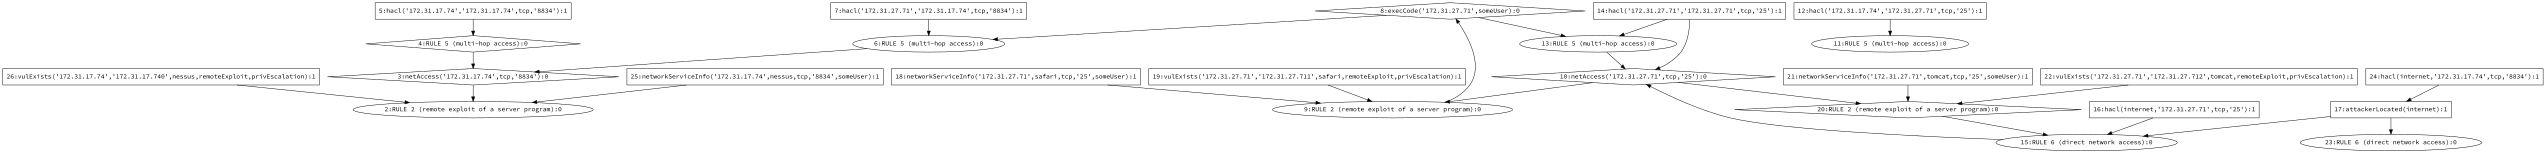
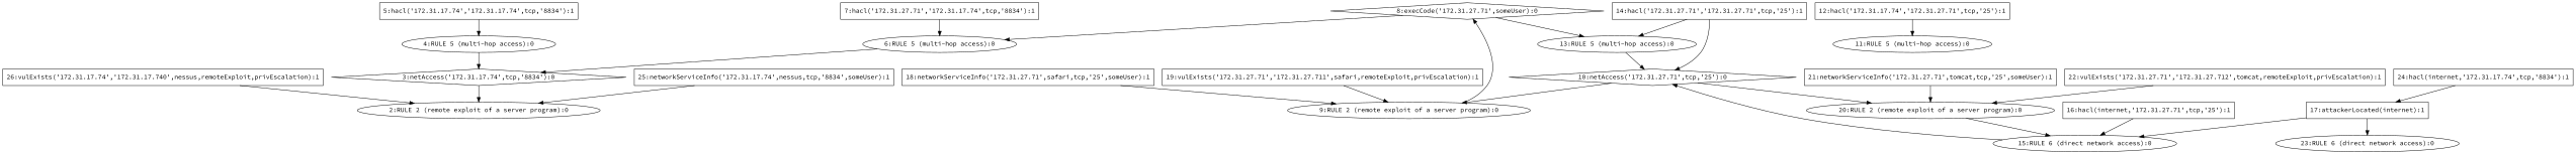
  digraph {
    fontname="Source Code Pro"
    node [fontname="Source Code Pro" shape=box]
    edge [fontname="Source Code Pro"]
-   n1 [label="4:RULE 5 (multi-hop access):0" shape=diamond]
+   n1 [label="4:RULE 5 (multi-hop access):0" shape=ellipse]
    n2 [label="3:netAccess('172.31.17.74',tcp,'8834'):0" shape=diamond]
    n3 [label="11:RULE 5 (multi-hop access):0" shape=ellipse]
    n4 [label="2:RULE 2 (remote exploit of a server program):0" shape=ellipse]
    n5 [label="5:hacl('172.31.17.74','172.31.17.74',tcp,'8834'):1"]
    n6 [label="6:RULE 5 (multi-hop access):0" shape=ellipse]
    n7 [label="7:hacl('172.31.27.71','172.31.17.74',tcp,'8834'):1"]
    n8 [label="8:execCode('172.31.27.71',someUser):0" shape=diamond]
    n9 [label="13:RULE 5 (multi-hop access):0" shape=ellipse]
    n10 [label="10:netAccess('172.31.27.71',tcp,'25'):0" shape=diamond]
    n11 [label="9:RULE 2 (remote exploit of a server program):0" shape=ellipse]
-   n12 [label="20:RULE 2 (remote exploit of a server program):0" shape=diamond]
+   n12 [label="20:RULE 2 (remote exploit of a server program):0" shape=ellipse]
    n13 [label="15:RULE 6 (direct network access):0" shape=ellipse]
    n14 [label="12:hacl('172.31.17.74','172.31.27.71',tcp,'25'):1"]
    n15 [label="14:hacl('172.31.27.71','172.31.27.71',tcp,'25'):1"]
    n16 [label="16:hacl(internet,'172.31.27.71',tcp,'25'):1"]
    n17 [label="17:attackerLocated(internet):1"]
    n18 [label="23:RULE 6 (direct network access):0" shape=ellipse]
    n19 [label="18:networkServiceInfo('172.31.27.71',safari,tcp,'25',someUser):1"]
    n20 [label="19:vulExists('172.31.27.71','172.31.27.711',safari,remoteExploit,privEscalation):1"]
    n21 [label="21:networkServiceInfo('172.31.27.71',tomcat,tcp,'25',someUser):1"]
    n22 [label="22:vulExists('172.31.27.71','172.31.27.712',tomcat,remoteExploit,privEscalation):1"]
    n23 [label="24:hacl(internet,'172.31.17.74',tcp,'8834'):1"]
    n24 [label="25:networkServiceInfo('172.31.17.74',nessus,tcp,'8834',someUser):1"]
    n25 [label="26:vulExists('172.31.17.74','172.31.17.740',nessus,remoteExploit,privEscalation):1"]
    n1 -> n2
    n2 -> n4
    n5 -> n1
    n6 -> n2
    n7 -> n6
    n8 -> n6
    n8 -> n9
    n9 -> n10
    n10 -> n11
    n10 -> n12
    n11 -> n8
    n12 -> n13
    n13 -> n10
    n14 -> n3
    n15 -> n9
    n15 -> n10
    n16 -> n13
    n17 -> n13
    n17 -> n18
    n19 -> n11
    n20 -> n11
    n21 -> n12
    n22 -> n12
    n23 -> n17
    n24 -> n4
    n25 -> n4
  }
